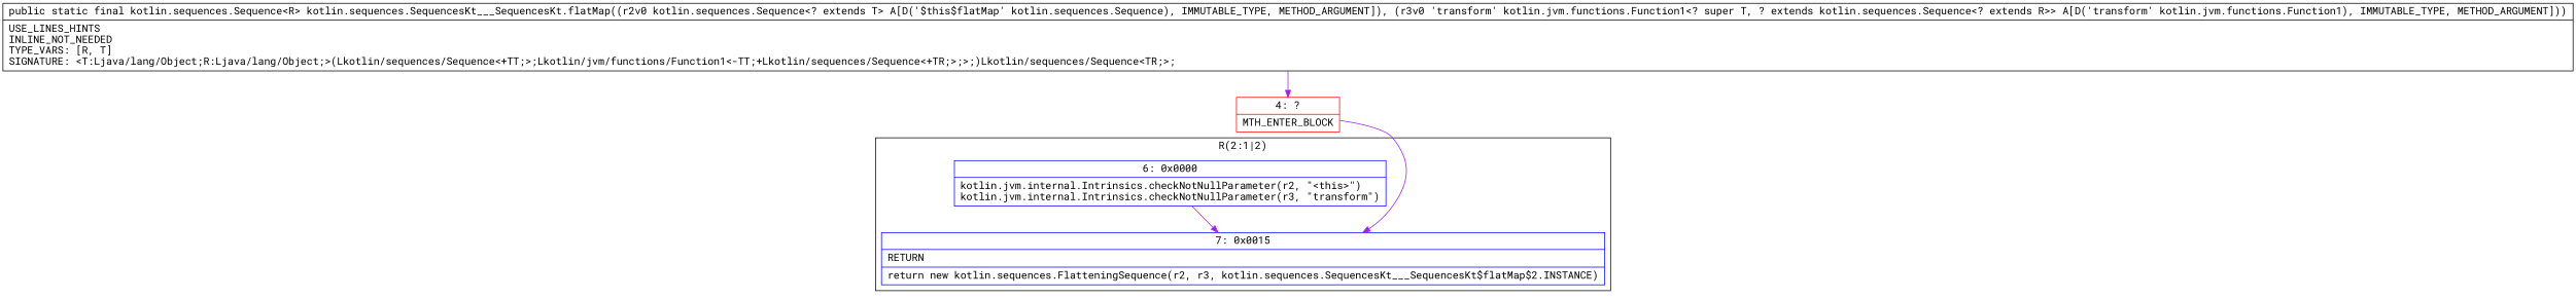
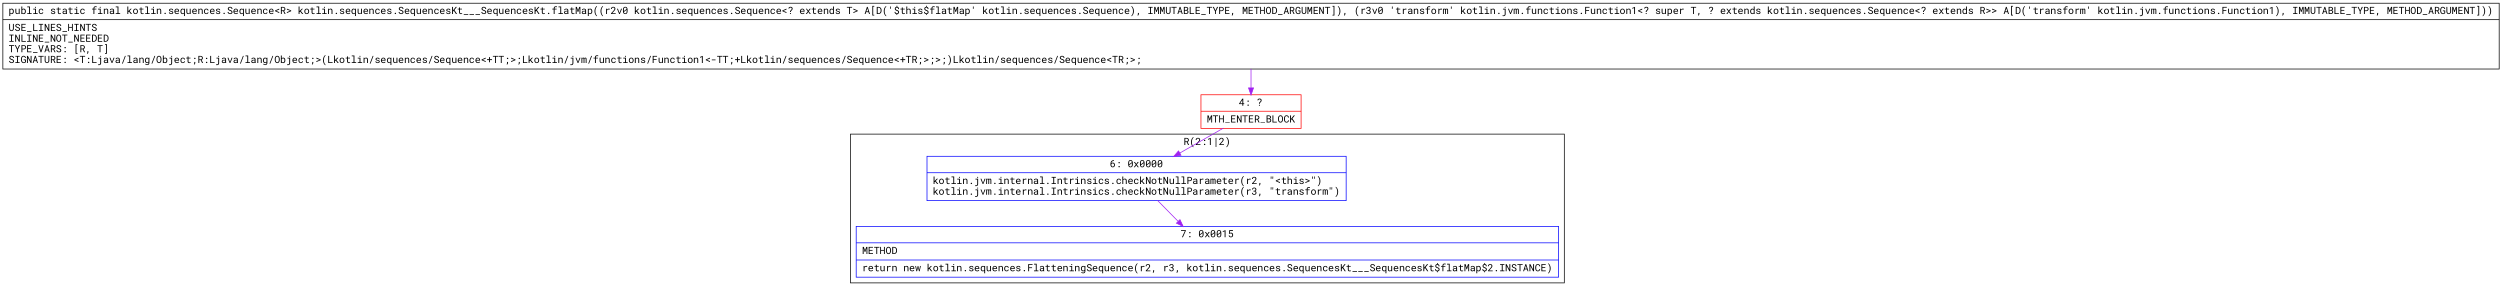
  digraph {
    fontname="Roboto Mono"
    node [color=blue fontname="Roboto Mono" shape=record]
    edge [color=purple fontname="Roboto Mono"]
    n1 [label="{6\:\ 0x0000|kotlin.jvm.internal.Intrinsics.checkNotNullParameter(r2, \"\<this\>\")\lkotlin.jvm.internal.Intrinsics.checkNotNullParameter(r3, \"transform\")\l}"]
-   n2 [label="{7\:\ 0x0015|RETURN\l|return new kotlin.sequences.FlatteningSequence(r2, r3, kotlin.sequences.SequencesKt___SequencesKt$flatMap$2.INSTANCE)\l}"]
+   n2 [label="{7\:\ 0x0015|METHOD\l|return new kotlin.sequences.FlatteningSequence(r2, r3, kotlin.sequences.SequencesKt___SequencesKt$flatMap$2.INSTANCE)\l}"]
    n3 [color=red label="{4\:\ ?|MTH_ENTER_BLOCK\l}"]
    n4 [label="{public static final kotlin.sequences.Sequence\<R\> kotlin.sequences.SequencesKt___SequencesKt.flatMap((r2v0 kotlin.sequences.Sequence\<? extends T\> A[D('$this$flatMap' kotlin.sequences.Sequence), IMMUTABLE_TYPE, METHOD_ARGUMENT]), (r3v0 'transform' kotlin.jvm.functions.Function1\<? super T, ? extends kotlin.sequences.Sequence\<? extends R\>\> A[D('transform' kotlin.jvm.functions.Function1), IMMUTABLE_TYPE, METHOD_ARGUMENT]))  | USE_LINES_HINTS\lINLINE_NOT_NEEDED\lTYPE_VARS: [R, T]\lSIGNATURE: \<T:Ljava\/lang\/Object;R:Ljava\/lang\/Object;\>(Lkotlin\/sequences\/Sequence\<+TT;\>;Lkotlin\/jvm\/functions\/Function1\<\-TT;+Lkotlin\/sequences\/Sequence\<+TR;\>;\>;)Lkotlin\/sequences\/Sequence\<TR;\>;\l}" color=""]
    subgraph cluster_1 {
      label="R(2:1|2)"
      n1
      n2
    }
    n1 -> n2
-   n3 -> n2
+   n3 -> n1
    n4 -> n3
  }
